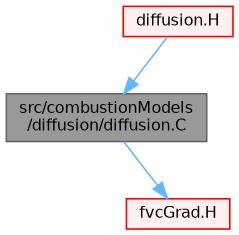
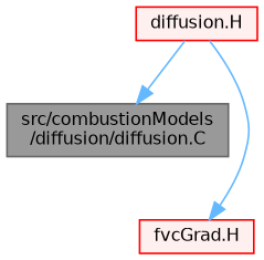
  digraph {
    node [color=red fillcolor="#FFF0F0" fontname=Helvetica fontsize=10 shape=box style=filled]
    edge [color=steelblue1 fontname=Helvetica fontsize=10 labelfontname=Helvetica labelfontsize=10 style=solid]
    n1 [color=gray40 fillcolor=grey60 fontcolor=black height=0.2 label="src/combustionModels\l/diffusion/diffusion.C" width=0.4]
    n2 [height=0.2 label="fvcGrad.H" width=0.4]
    n3 [height=0.2 label="diffusion.H" width=0.4]
-   n1 -> n2
+   n3 -> n2
    n3 -> n1
  }
